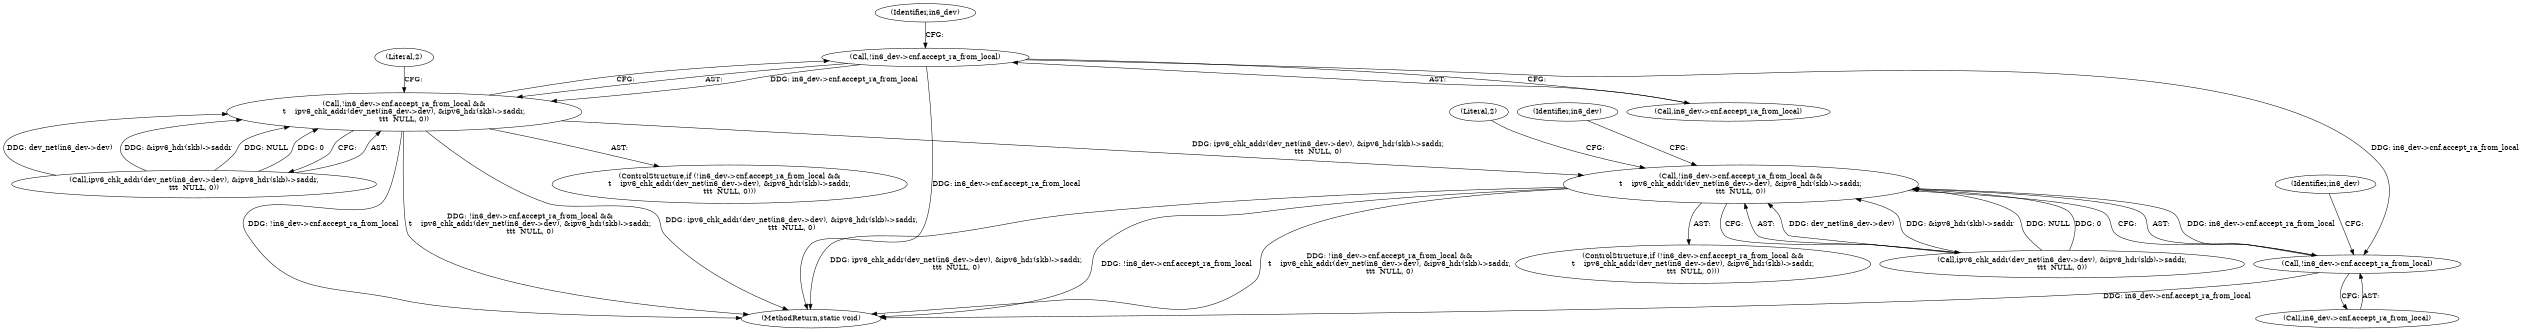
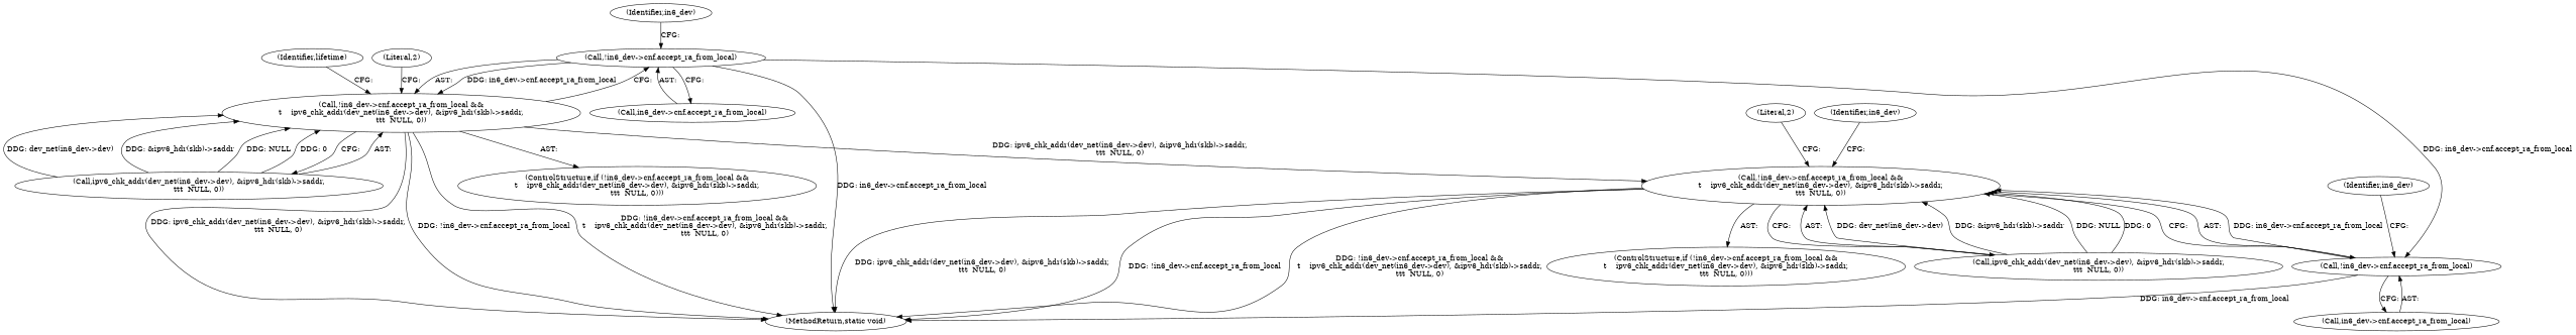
  digraph {
    fontname="DejaVu Serif"
    node [fontname="DejaVu Serif"]
    edge [fontname="DejaVu Serif"]
    n1 [label="(Call,!in6_dev->cnf.accept_ra_from_local)"]
    n2 [label="(Call,!in6_dev->cnf.accept_ra_from_local &&\n\t    ipv6_chk_addr(dev_net(in6_dev->dev), &ipv6_hdr(skb)->saddr,\n\t\t\t  NULL, 0))"]
    n3 [label="(Call,!in6_dev->cnf.accept_ra_from_local)"]
    n4 [label="(MethodReturn,static void)"]
    n5 [label="(Call,in6_dev->cnf.accept_ra_from_local)"]
    n6 [label="(Call,!in6_dev->cnf.accept_ra_from_local &&\n\t    ipv6_chk_addr(dev_net(in6_dev->dev), &ipv6_hdr(skb)->saddr,\n\t\t\t  NULL, 0))"]
    n7 [label="(ControlStructure,if (!in6_dev->cnf.accept_ra_from_local &&\n\t    ipv6_chk_addr(dev_net(in6_dev->dev), &ipv6_hdr(skb)->saddr,\n\t\t\t  NULL, 0)))"]
    n8 [label="(Call,ipv6_chk_addr(dev_net(in6_dev->dev), &ipv6_hdr(skb)->saddr,\n\t\t\t  NULL, 0))"]
    n9 [label="(ControlStructure,if (!in6_dev->cnf.accept_ra_from_local &&\n\t    ipv6_chk_addr(dev_net(in6_dev->dev), &ipv6_hdr(skb)->saddr,\n\t\t\t  NULL, 0)))"]
    n10 [label="(Call,ipv6_chk_addr(dev_net(in6_dev->dev), &ipv6_hdr(skb)->saddr,\n\t\t\t  NULL, 0))"]
    n11 [label="(Call,in6_dev->cnf.accept_ra_from_local)"]
    n12 [label="(Identifier,in6_dev)"]
    n13 [label="(Identifier,in6_dev)"]
+   n14 [label="(Identifier,lifetime)"]
    n15 [label="(Literal,2)"]
    n16 [label="(Literal,2)"]
    n17 [label="(Identifier,in6_dev)"]
    n1 -> n2 [label="AST: "]
    n1 -> n2 [label="DDG: in6_dev->cnf.accept_ra_from_local"]
    n1 -> n3 [label="DDG: in6_dev->cnf.accept_ra_from_local"]
    n1 -> n4 [label="DDG: in6_dev->cnf.accept_ra_from_local"]
    n1 -> n5 [label="CFG: "]
    n2 -> n1 [label="CFG: "]
    n2 -> n4 [label="DDG: ipv6_chk_addr(dev_net(in6_dev->dev), &ipv6_hdr(skb)->saddr,\n\t\t\t  NULL, 0)"]
    n2 -> n4 [label="DDG: !in6_dev->cnf.accept_ra_from_local"]
    n2 -> n4 [label="DDG: !in6_dev->cnf.accept_ra_from_local &&\n\t    ipv6_chk_addr(dev_net(in6_dev->dev), &ipv6_hdr(skb)->saddr,\n\t\t\t  NULL, 0)"]
    n2 -> n6 [label="DDG: ipv6_chk_addr(dev_net(in6_dev->dev), &ipv6_hdr(skb)->saddr,\n\t\t\t  NULL, 0)"]
    n2 -> n7 [label="AST: "]
    n2 -> n8 [label="CFG: "]
    n3 -> n4 [label="DDG: in6_dev->cnf.accept_ra_from_local"]
    n3 -> n6 [label="AST: "]
    n3 -> n6 [label="DDG: in6_dev->cnf.accept_ra_from_local"]
    n3 -> n11 [label="CFG: "]
    n5 -> n1 [label="AST: "]
    n6 -> n3 [label="CFG: "]
    n6 -> n4 [label="DDG: ipv6_chk_addr(dev_net(in6_dev->dev), &ipv6_hdr(skb)->saddr,\n\t\t\t  NULL, 0)"]
    n6 -> n4 [label="DDG: !in6_dev->cnf.accept_ra_from_local"]
    n6 -> n4 [label="DDG: !in6_dev->cnf.accept_ra_from_local &&\n\t    ipv6_chk_addr(dev_net(in6_dev->dev), &ipv6_hdr(skb)->saddr,\n\t\t\t  NULL, 0)"]
    n6 -> n9 [label="AST: "]
    n6 -> n10 [label="CFG: "]
    n8 -> n2 [label="AST: "]
    n8 -> n2 [label="DDG: dev_net(in6_dev->dev)"]
    n8 -> n2 [label="DDG: &ipv6_hdr(skb)->saddr"]
    n8 -> n2 [label="DDG: NULL"]
    n8 -> n2 [label="DDG: 0"]
    n10 -> n6 [label="AST: "]
    n10 -> n6 [label="DDG: dev_net(in6_dev->dev)"]
    n10 -> n6 [label="DDG: &ipv6_hdr(skb)->saddr"]
    n10 -> n6 [label="DDG: NULL"]
    n10 -> n6 [label="DDG: 0"]
    n11 -> n3 [label="AST: "]
    n12 -> n1 [label="CFG: "]
    n13 -> n3 [label="CFG: "]
+   n14 -> n2 [label="CFG: "]
    n15 -> n6 [label="CFG: "]
    n16 -> n2 [label="CFG: "]
    n17 -> n6 [label="CFG: "]
  }
